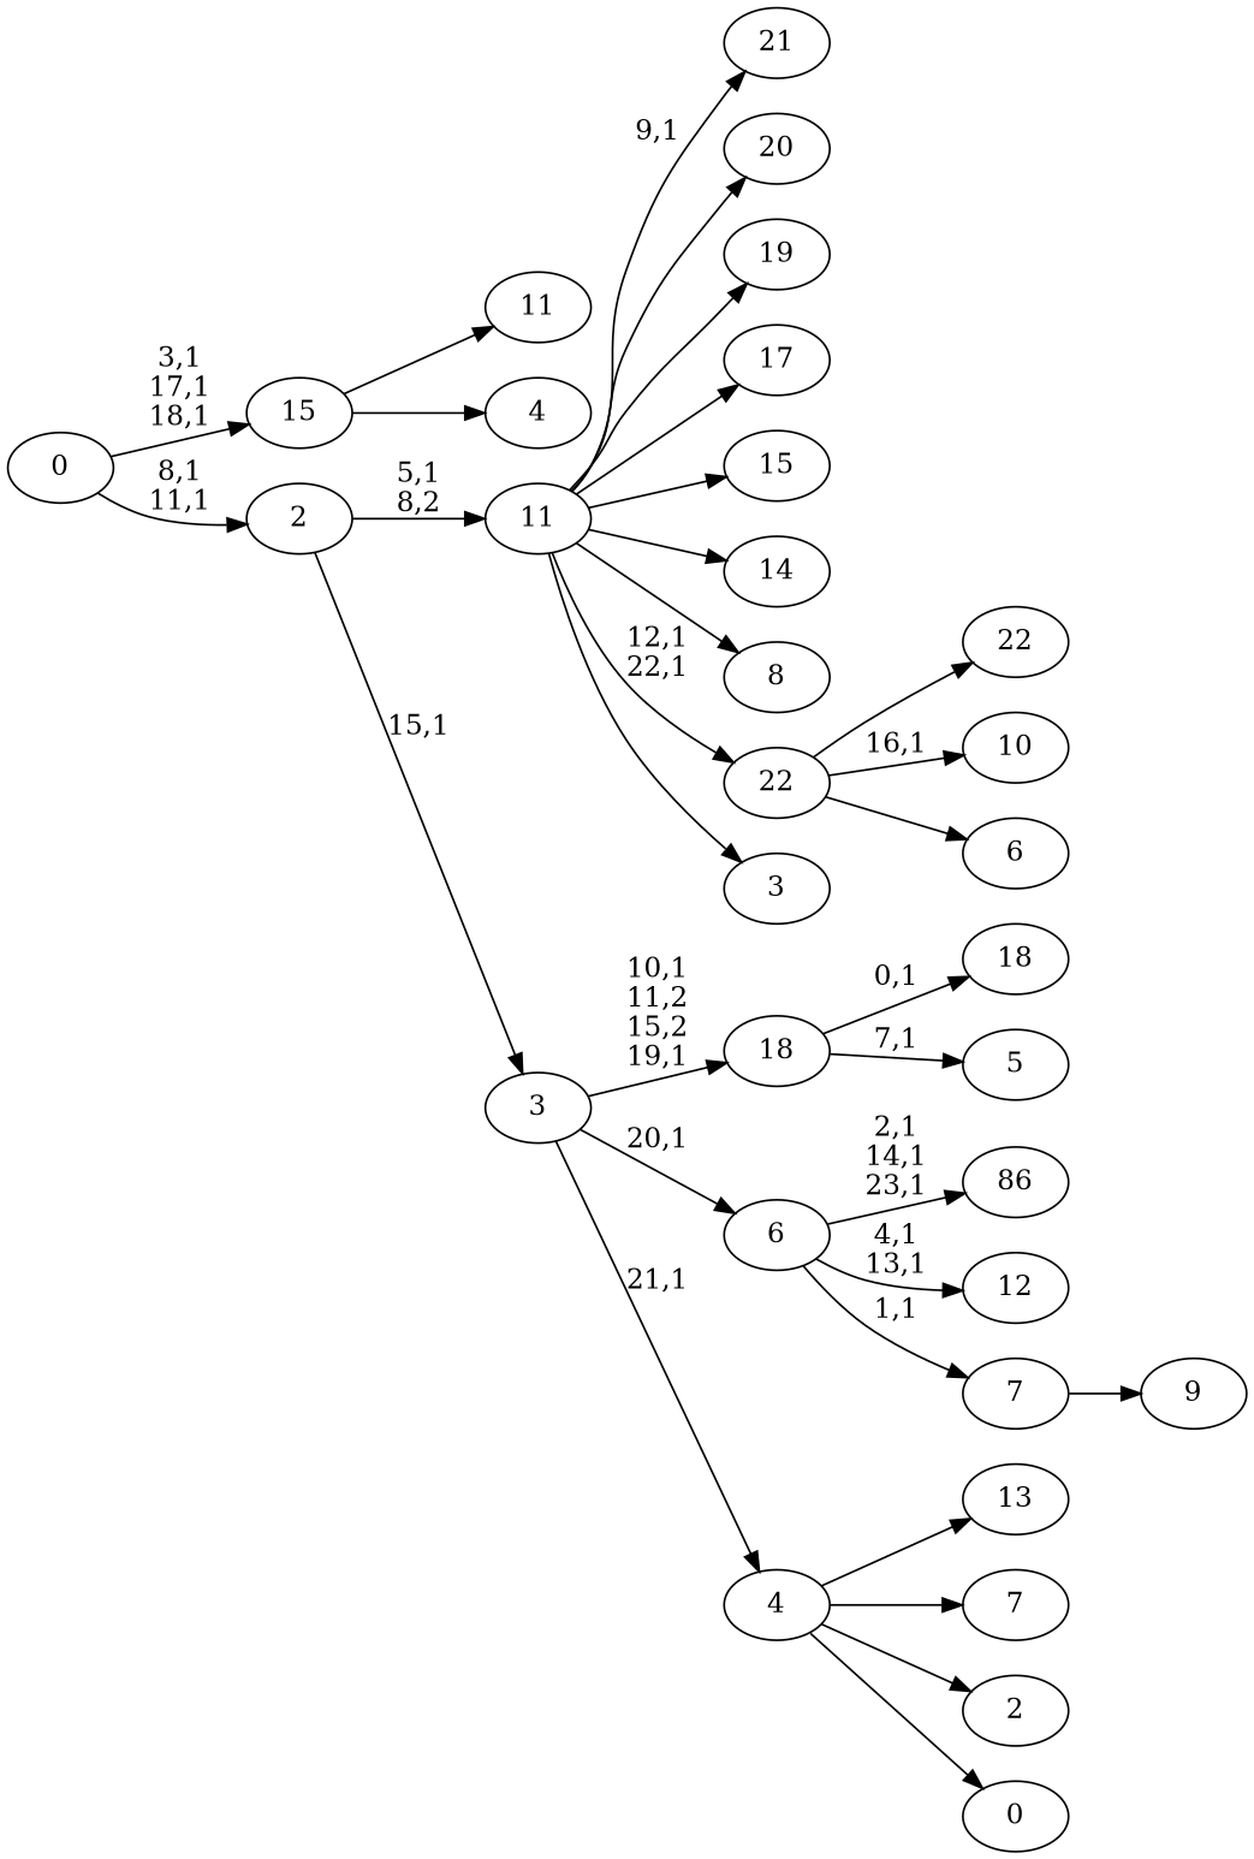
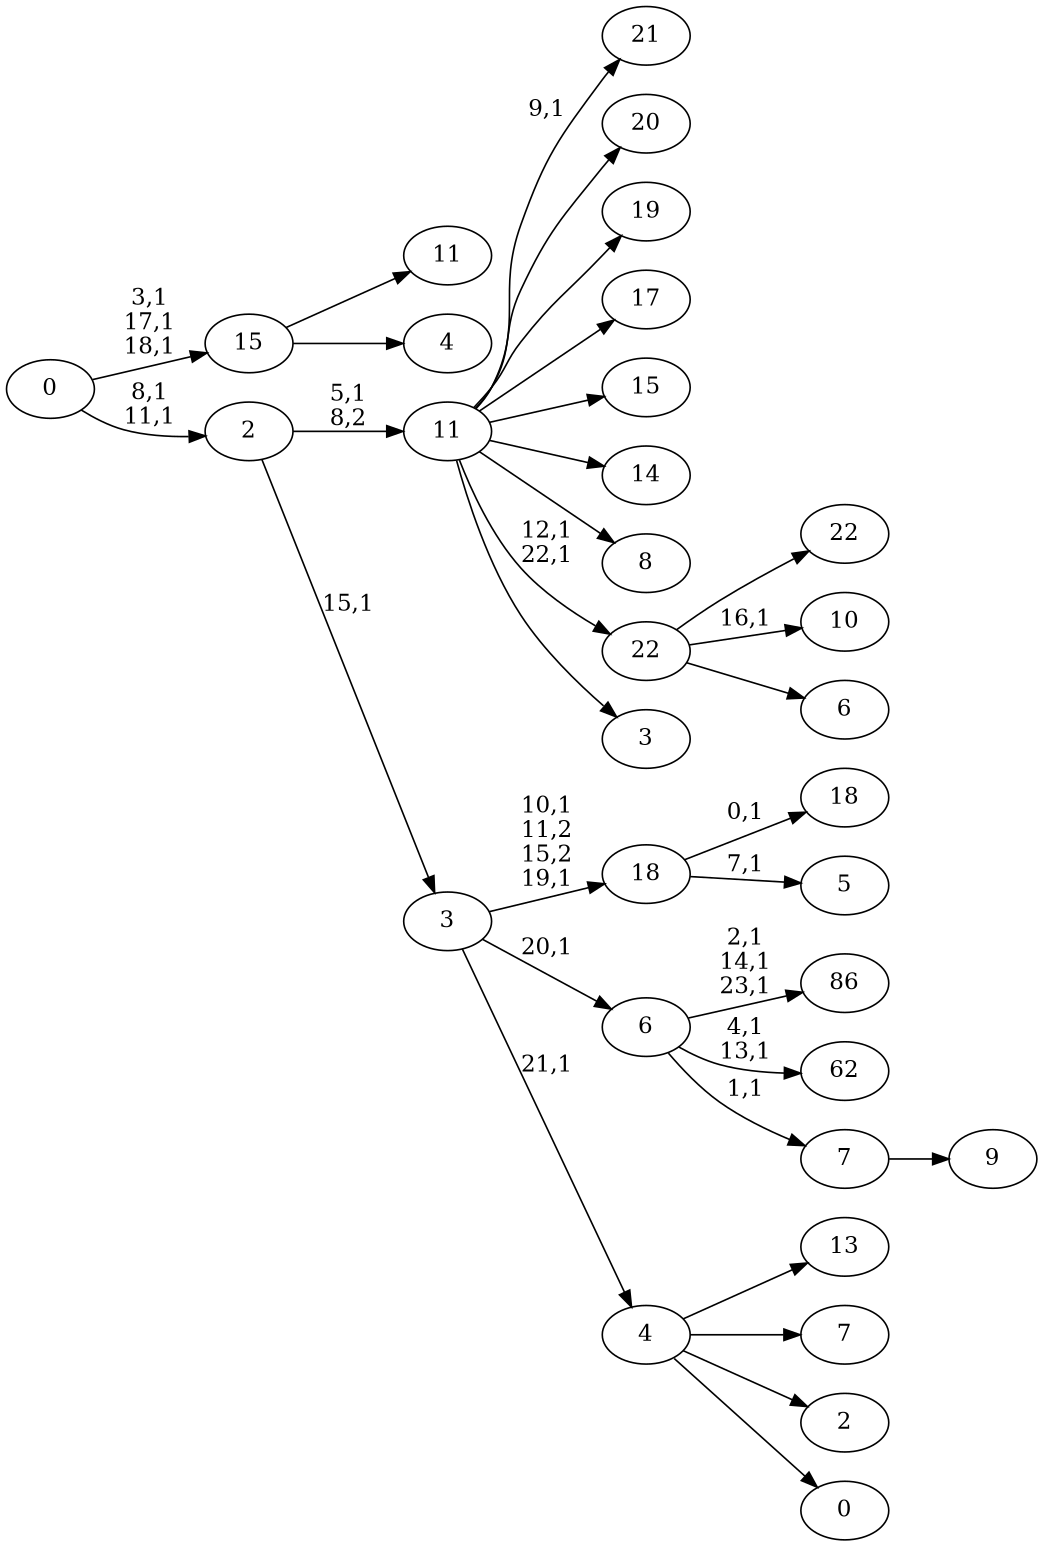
  digraph {
    rankdir=LR
    n1 [label=22]
    n2 [label=21]
    n3 [label=20]
    n4 [label=19]
    n5 [label=18]
    n6 [label=17]
    n7 [label=86]
    n8 [label=15]
    n9 [label=14]
    n10 [label=13]
-   n11 [label=12]
+   n11 [label=62]
    n12 [label=11]
    n13 [label=10]
    n14 [label=9]
    n15 [label=8]
    n16 [label=7]
    n17 [label=6]
    22
    n19 [label=5]
    18
    n21 [label=4]
    15
    n23 [label=3]
    11
    n25 [label=2]
    7
    6
    n28 [label=0]
    4
    3
    2
    0
    22 -> n1
    22 -> n13 [label="16,1"]
    22 -> n17
    18 -> n5 [label="0,1"]
    18 -> n19 [label="7,1"]
    15 -> n12
    15 -> n21
    11 -> n2 [label="9,1"]
    11 -> n3
    11 -> n4
    11 -> n6
    11 -> n8
    11 -> n9
    11 -> n15
    11 -> 22 [label="12,1\n22,1"]
    11 -> n23
    7 -> n14
    6 -> n7 [label="2,1\n14,1\n23,1"]
    6 -> n11 [label="4,1\n13,1"]
    6 -> 7 [label="1,1"]
    4 -> n10
    4 -> n16
    4 -> n25
    4 -> n28
    3 -> 18 [label="10,1\n11,2\n15,2\n19,1"]
    3 -> 6 [label="20,1"]
    3 -> 4 [label="21,1"]
    2 -> 11 [label="5,1\n8,2"]
    2 -> 3 [label="15,1"]
    0 -> 15 [label="3,1\n17,1\n18,1"]
    0 -> 2 [label="8,1\n11,1"]
  }
